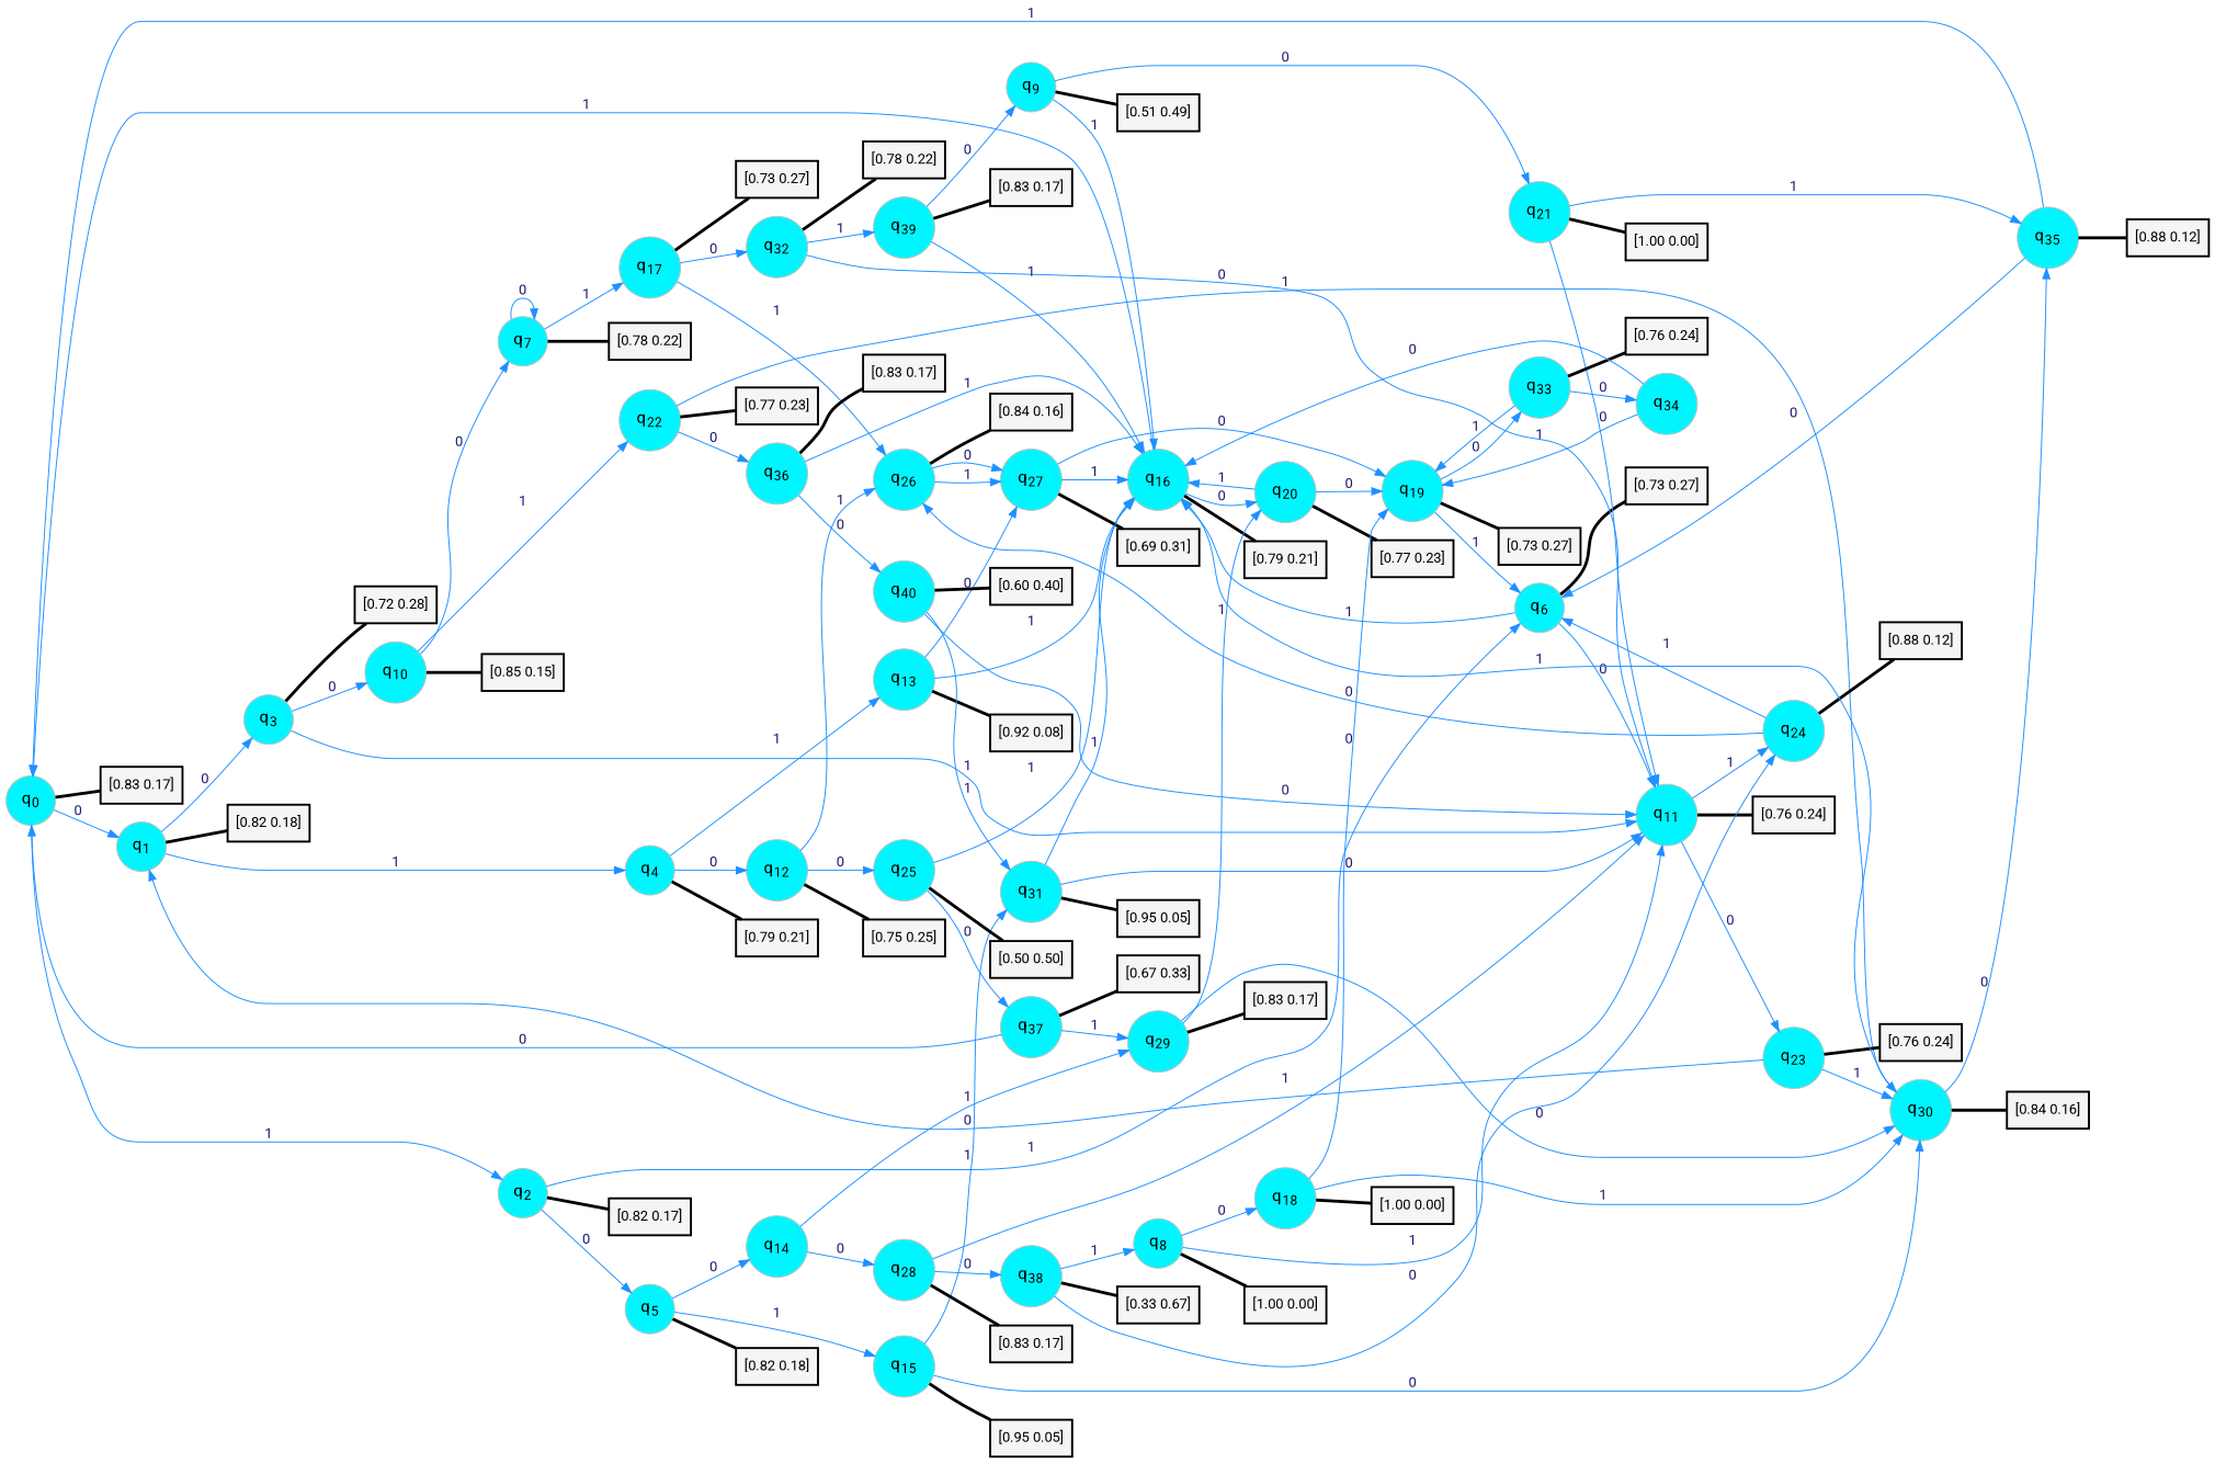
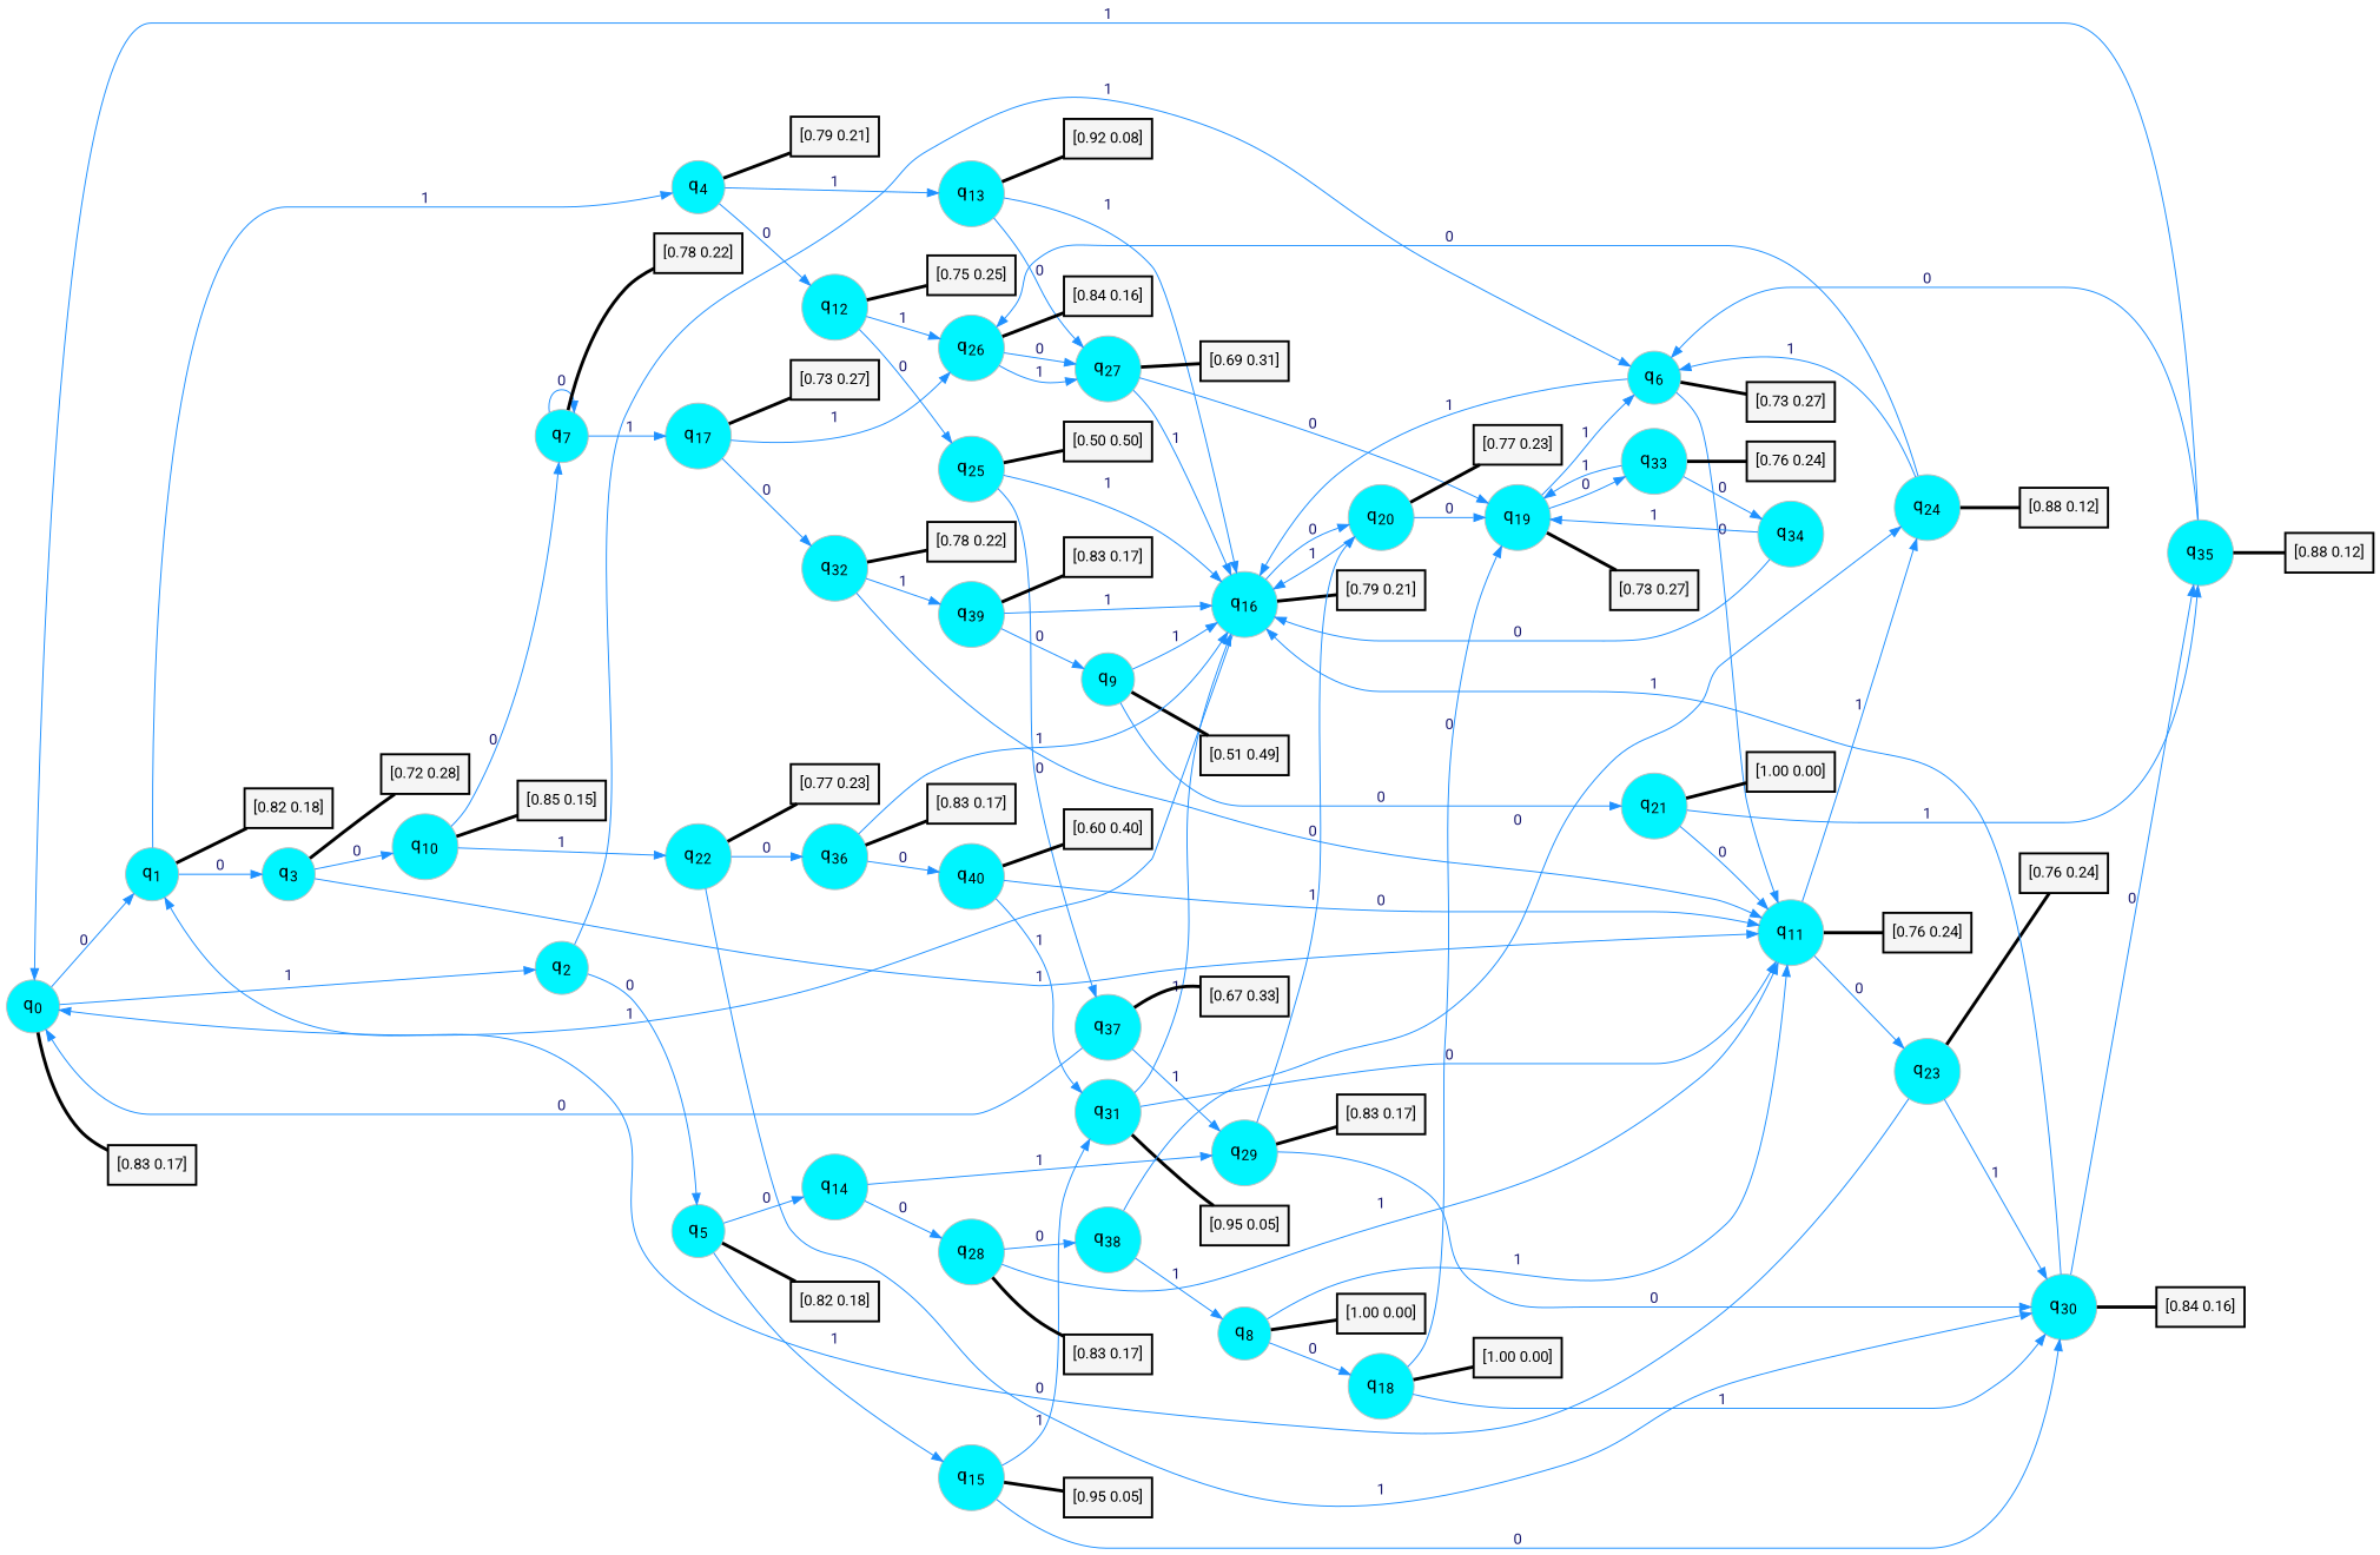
  digraph {
    fontname=Roboto
    rankdir=LR
    node [color=gray fillcolor=turquoise1 fontcolor=black fontname=Roboto fontsize=16 fontweight=bold shape=circle style=filled]
    edge [arrowsize=1 color=dodgerblue1 fontcolor=midnightblue fontname=Roboto fontweight=bold penwidth=1 style=solid weight=20]
    n1 [label=<q<SUB>0</SUB>>]
    n2 [label=<q<SUB>1</SUB>>]
    n3 [label=<q<SUB>2</SUB>>]
    n4 [color=black fillcolor=whitesmoke fontsize=14 label="[0.83 0.17]" penwidth=2 shape=box]
    n5 [label=<q<SUB>3</SUB>>]
    n6 [label=<q<SUB>4</SUB>>]
    n7 [color=black fillcolor=whitesmoke fontsize=14 label="[0.82 0.18]" penwidth=2 shape=box]
    n8 [label=<q<SUB>5</SUB>>]
    n9 [label=<q<SUB>6</SUB>>]
-   n10 [color=black fillcolor=whitesmoke fontsize=14 label="[0.82 0.17]" penwidth=2 shape=box]
    n11 [label=<q<SUB>10</SUB>>]
    n12 [label=<q<SUB>11</SUB>>]
    n13 [color=black fillcolor=whitesmoke fontsize=14 label="[0.72 0.28]" penwidth=2 shape=box]
    n14 [label=<q<SUB>12</SUB>>]
    n15 [label=<q<SUB>13</SUB>>]
    n16 [color=black fillcolor=whitesmoke fontsize=14 label="[0.79 0.21]" penwidth=2 shape=box]
    n17 [label=<q<SUB>14</SUB>>]
    n18 [label=<q<SUB>15</SUB>>]
    n19 [color=black fillcolor=whitesmoke fontsize=14 label="[0.82 0.18]" penwidth=2 shape=box]
    n20 [label=<q<SUB>16</SUB>>]
    n21 [color=black fillcolor=whitesmoke fontsize=14 label="[0.73 0.27]" penwidth=2 shape=box]
    n22 [label=<q<SUB>7</SUB>>]
    n23 [label=<q<SUB>22</SUB>>]
    n24 [color=black fillcolor=whitesmoke fontsize=14 label="[0.85 0.15]" penwidth=2 shape=box]
    n25 [label=<q<SUB>23</SUB>>]
    n26 [label=<q<SUB>24</SUB>>]
    n27 [color=black fillcolor=whitesmoke fontsize=14 label="[0.76 0.24]" penwidth=2 shape=box]
    n28 [label=<q<SUB>25</SUB>>]
    n29 [label=<q<SUB>26</SUB>>]
    n30 [color=black fillcolor=whitesmoke fontsize=14 label="[0.75 0.25]" penwidth=2 shape=box]
    n31 [label=<q<SUB>27</SUB>>]
    n32 [color=black fillcolor=whitesmoke fontsize=14 label="[0.92 0.08]" penwidth=2 shape=box]
    n33 [label=<q<SUB>28</SUB>>]
    n34 [label=<q<SUB>29</SUB>>]
    n35 [label=<q<SUB>30</SUB>>]
    n36 [label=<q<SUB>31</SUB>>]
    n37 [color=black fillcolor=whitesmoke fontsize=14 label="[0.95 0.05]" penwidth=2 shape=box]
    n38 [label=<q<SUB>20</SUB>>]
    n39 [color=black fillcolor=whitesmoke fontsize=14 label="[0.79 0.21]" penwidth=2 shape=box]
    n40 [label=<q<SUB>17</SUB>>]
    n41 [color=black fillcolor=whitesmoke fontsize=14 label="[0.78 0.22]" penwidth=2 shape=box]
    n42 [label=<q<SUB>32</SUB>>]
    n43 [color=black fillcolor=whitesmoke fontsize=14 label="[0.73 0.27]" penwidth=2 shape=box]
    n44 [label=<q<SUB>8</SUB>>]
    n45 [label=<q<SUB>18</SUB>>]
    n46 [color=black fillcolor=whitesmoke fontsize=14 label="[1.00 0.00]" penwidth=2 shape=box]
    n47 [label=<q<SUB>19</SUB>>]
    n48 [color=black fillcolor=whitesmoke fontsize=14 label="[1.00 0.00]" penwidth=2 shape=box]
    n49 [label=<q<SUB>9</SUB>>]
    n50 [label=<q<SUB>21</SUB>>]
    n51 [color=black fillcolor=whitesmoke fontsize=14 label="[0.51 0.49]" penwidth=2 shape=box]
    n52 [label=<q<SUB>35</SUB>>]
    n53 [color=black fillcolor=whitesmoke fontsize=14 label="[1.00 0.00]" penwidth=2 shape=box]
    n54 [label=<q<SUB>36</SUB>>]
    n55 [color=black fillcolor=whitesmoke fontsize=14 label="[0.77 0.23]" penwidth=2 shape=box]
    n56 [color=black fillcolor=whitesmoke fontsize=14 label="[0.76 0.24]" penwidth=2 shape=box]
    n57 [color=black fillcolor=whitesmoke fontsize=14 label="[0.88 0.12]" penwidth=2 shape=box]
    n58 [label=<q<SUB>37</SUB>>]
    n59 [color=black fillcolor=whitesmoke fontsize=14 label="[0.50 0.50]" penwidth=2 shape=box]
    n60 [color=black fillcolor=whitesmoke fontsize=14 label="[0.84 0.16]" penwidth=2 shape=box]
    n61 [color=black fillcolor=whitesmoke fontsize=14 label="[0.69 0.31]" penwidth=2 shape=box]
    n62 [label=<q<SUB>38</SUB>>]
    n63 [color=black fillcolor=whitesmoke fontsize=14 label="[0.83 0.17]" penwidth=2 shape=box]
    n64 [color=black fillcolor=whitesmoke fontsize=14 label="[0.83 0.17]" penwidth=2 shape=box]
    n65 [color=black fillcolor=whitesmoke fontsize=14 label="[0.84 0.16]" penwidth=2 shape=box]
    n66 [color=black fillcolor=whitesmoke fontsize=14 label="[0.95 0.05]" penwidth=2 shape=box]
    n67 [color=black fillcolor=whitesmoke fontsize=14 label="[0.77 0.23]" penwidth=2 shape=box]
    n68 [label=<q<SUB>39</SUB>>]
    n69 [color=black fillcolor=whitesmoke fontsize=14 label="[0.78 0.22]" penwidth=2 shape=box]
    n70 [label=<q<SUB>33</SUB>>]
    n71 [color=black fillcolor=whitesmoke fontsize=14 label="[0.73 0.27]" penwidth=2 shape=box]
    n72 [label=<q<SUB>34</SUB>>]
    n73 [color=black fillcolor=whitesmoke fontsize=14 label="[0.76 0.24]" penwidth=2 shape=box]
    n74 [color=black fillcolor=whitesmoke fontsize=14 label="[0.88 0.12]" penwidth=2 shape=box]
    n75 [label=<q<SUB>40</SUB>>]
    n76 [color=black fillcolor=whitesmoke fontsize=14 label="[0.83 0.17]" penwidth=2 shape=box]
    n77 [color=black fillcolor=whitesmoke fontsize=14 label="[0.67 0.33]" penwidth=2 shape=box]
-   n78 [color=black fillcolor=whitesmoke fontsize=14 label="[0.33 0.67]" penwidth=2 shape=box]
    n79 [color=black fillcolor=whitesmoke fontsize=14 label="[0.83 0.17]" penwidth=2 shape=box]
    n80 [color=black fillcolor=whitesmoke fontsize=14 label="[0.60 0.40]" penwidth=2 shape=box]
    n1 -> n2 [label=0]
    n1 -> n3 [label=1]
    n1 -> n4 [arrowhead=none color=black penwidth=3]
    n2 -> n5 [label=0]
    n2 -> n6 [label=1]
    n2 -> n7 [arrowhead=none color=black penwidth=3]
    n3 -> n8 [label=0]
    n3 -> n9 [label=1]
-   n3 -> n10 [arrowhead=none color=black penwidth=3]
    n5 -> n11 [label=0]
    n5 -> n12 [label=1]
    n5 -> n13 [arrowhead=none color=black penwidth=3]
    n6 -> n14 [label=0]
    n6 -> n15 [label=1]
    n6 -> n16 [arrowhead=none color=black penwidth=3]
    n8 -> n17 [label=0]
    n8 -> n18 [label=1]
    n8 -> n19 [arrowhead=none color=black penwidth=3]
    n9 -> n12 [label=0]
    n9 -> n20 [label=1]
    n9 -> n21 [arrowhead=none color=black penwidth=3]
    n11 -> n22 [label=0]
    n11 -> n23 [label=1]
    n11 -> n24 [arrowhead=none color=black penwidth=3]
    n12 -> n25 [label=0]
    n12 -> n26 [label=1]
    n12 -> n27 [arrowhead=none color=black penwidth=3]
    n14 -> n28 [label=0]
    n14 -> n29 [label=1]
    n14 -> n30 [arrowhead=none color=black penwidth=3]
    n15 -> n20 [label=1]
    n15 -> n31 [label=0]
    n15 -> n32 [arrowhead=none color=black penwidth=3]
    n17 -> n33 [label=0]
    n17 -> n34 [label=1]
    n18 -> n35 [label=0]
    n18 -> n36 [label=1]
    n18 -> n37 [arrowhead=none color=black penwidth=3]
    n20 -> n1 [label=1]
    n20 -> n38 [label=0]
    n20 -> n39 [arrowhead=none color=black penwidth=3]
    n22 -> n22 [label=0]
    n22 -> n40 [label=1]
    n22 -> n41 [arrowhead=none color=black penwidth=3]
    n23 -> n35 [label=1]
    n23 -> n54 [label=0]
    n23 -> n55 [arrowhead=none color=black penwidth=3]
    n25 -> n2 [label=0]
    n25 -> n35 [label=1]
    n25 -> n56 [arrowhead=none color=black penwidth=3]
    n26 -> n9 [label=1]
    n26 -> n29 [label=0]
    n26 -> n57 [arrowhead=none color=black penwidth=3]
    n28 -> n20 [label=1]
    n28 -> n58 [label=0]
    n28 -> n59 [arrowhead=none color=black penwidth=3]
    n29 -> n31 [label=0]
    n29 -> n31 [label=1]
    n29 -> n60 [arrowhead=none color=black penwidth=3]
    n31 -> n20 [label=1]
    n31 -> n47 [label=0]
    n31 -> n61 [arrowhead=none color=black penwidth=3]
    n33 -> n12 [label=1]
    n33 -> n62 [label=0]
    n33 -> n63 [arrowhead=none color=black penwidth=3]
    n34 -> n35 [label=0]
    n34 -> n38 [label=1]
    n34 -> n64 [arrowhead=none color=black penwidth=3]
    n35 -> n20 [label=1]
    n35 -> n52 [label=0]
    n35 -> n65 [arrowhead=none color=black penwidth=3]
    n36 -> n12 [label=0]
    n36 -> n20 [label=1]
    n36 -> n66 [arrowhead=none color=black penwidth=3]
    n38 -> n20 [label=1]
    n38 -> n47 [label=0]
    n38 -> n67 [arrowhead=none color=black penwidth=3]
    n40 -> n29 [label=1]
    n40 -> n42 [label=0]
    n40 -> n43 [arrowhead=none color=black penwidth=3]
    n42 -> n12 [label=0]
    n42 -> n68 [label=1]
    n42 -> n69 [arrowhead=none color=black penwidth=3]
    n44 -> n12 [label=1]
    n44 -> n45 [label=0]
    n44 -> n46 [arrowhead=none color=black penwidth=3]
    n45 -> n35 [label=1]
    n45 -> n47 [label=0]
    n45 -> n48 [arrowhead=none color=black penwidth=3]
    n47 -> n9 [label=1]
    n47 -> n70 [label=0]
    n47 -> n71 [arrowhead=none color=black penwidth=3]
    n49 -> n20 [label=1]
    n49 -> n50 [label=0]
    n49 -> n51 [arrowhead=none color=black penwidth=3]
    n50 -> n12 [label=0]
    n50 -> n52 [label=1]
    n50 -> n53 [arrowhead=none color=black penwidth=3]
    n52 -> n1 [label=1]
    n52 -> n9 [label=0]
    n52 -> n74 [arrowhead=none color=black penwidth=3]
    n54 -> n20 [label=1]
    n54 -> n75 [label=0]
    n54 -> n76 [arrowhead=none color=black penwidth=3]
    n58 -> n1 [label=0]
    n58 -> n34 [label=1]
    n58 -> n77 [arrowhead=none color=black penwidth=3]
    n62 -> n26 [label=0]
    n62 -> n44 [label=1]
-   n62 -> n78 [arrowhead=none color=black penwidth=3]
    n68 -> n20 [label=1]
    n68 -> n49 [label=0]
    n68 -> n79 [arrowhead=none color=black penwidth=3]
    n70 -> n47 [label=1]
    n70 -> n72 [label=0]
    n70 -> n73 [arrowhead=none color=black penwidth=3]
    n72 -> n20 [label=0]
    n72 -> n47 [label=1]
    n75 -> n12 [label=0]
    n75 -> n36 [label=1]
    n75 -> n80 [arrowhead=none color=black penwidth=3]
  }
